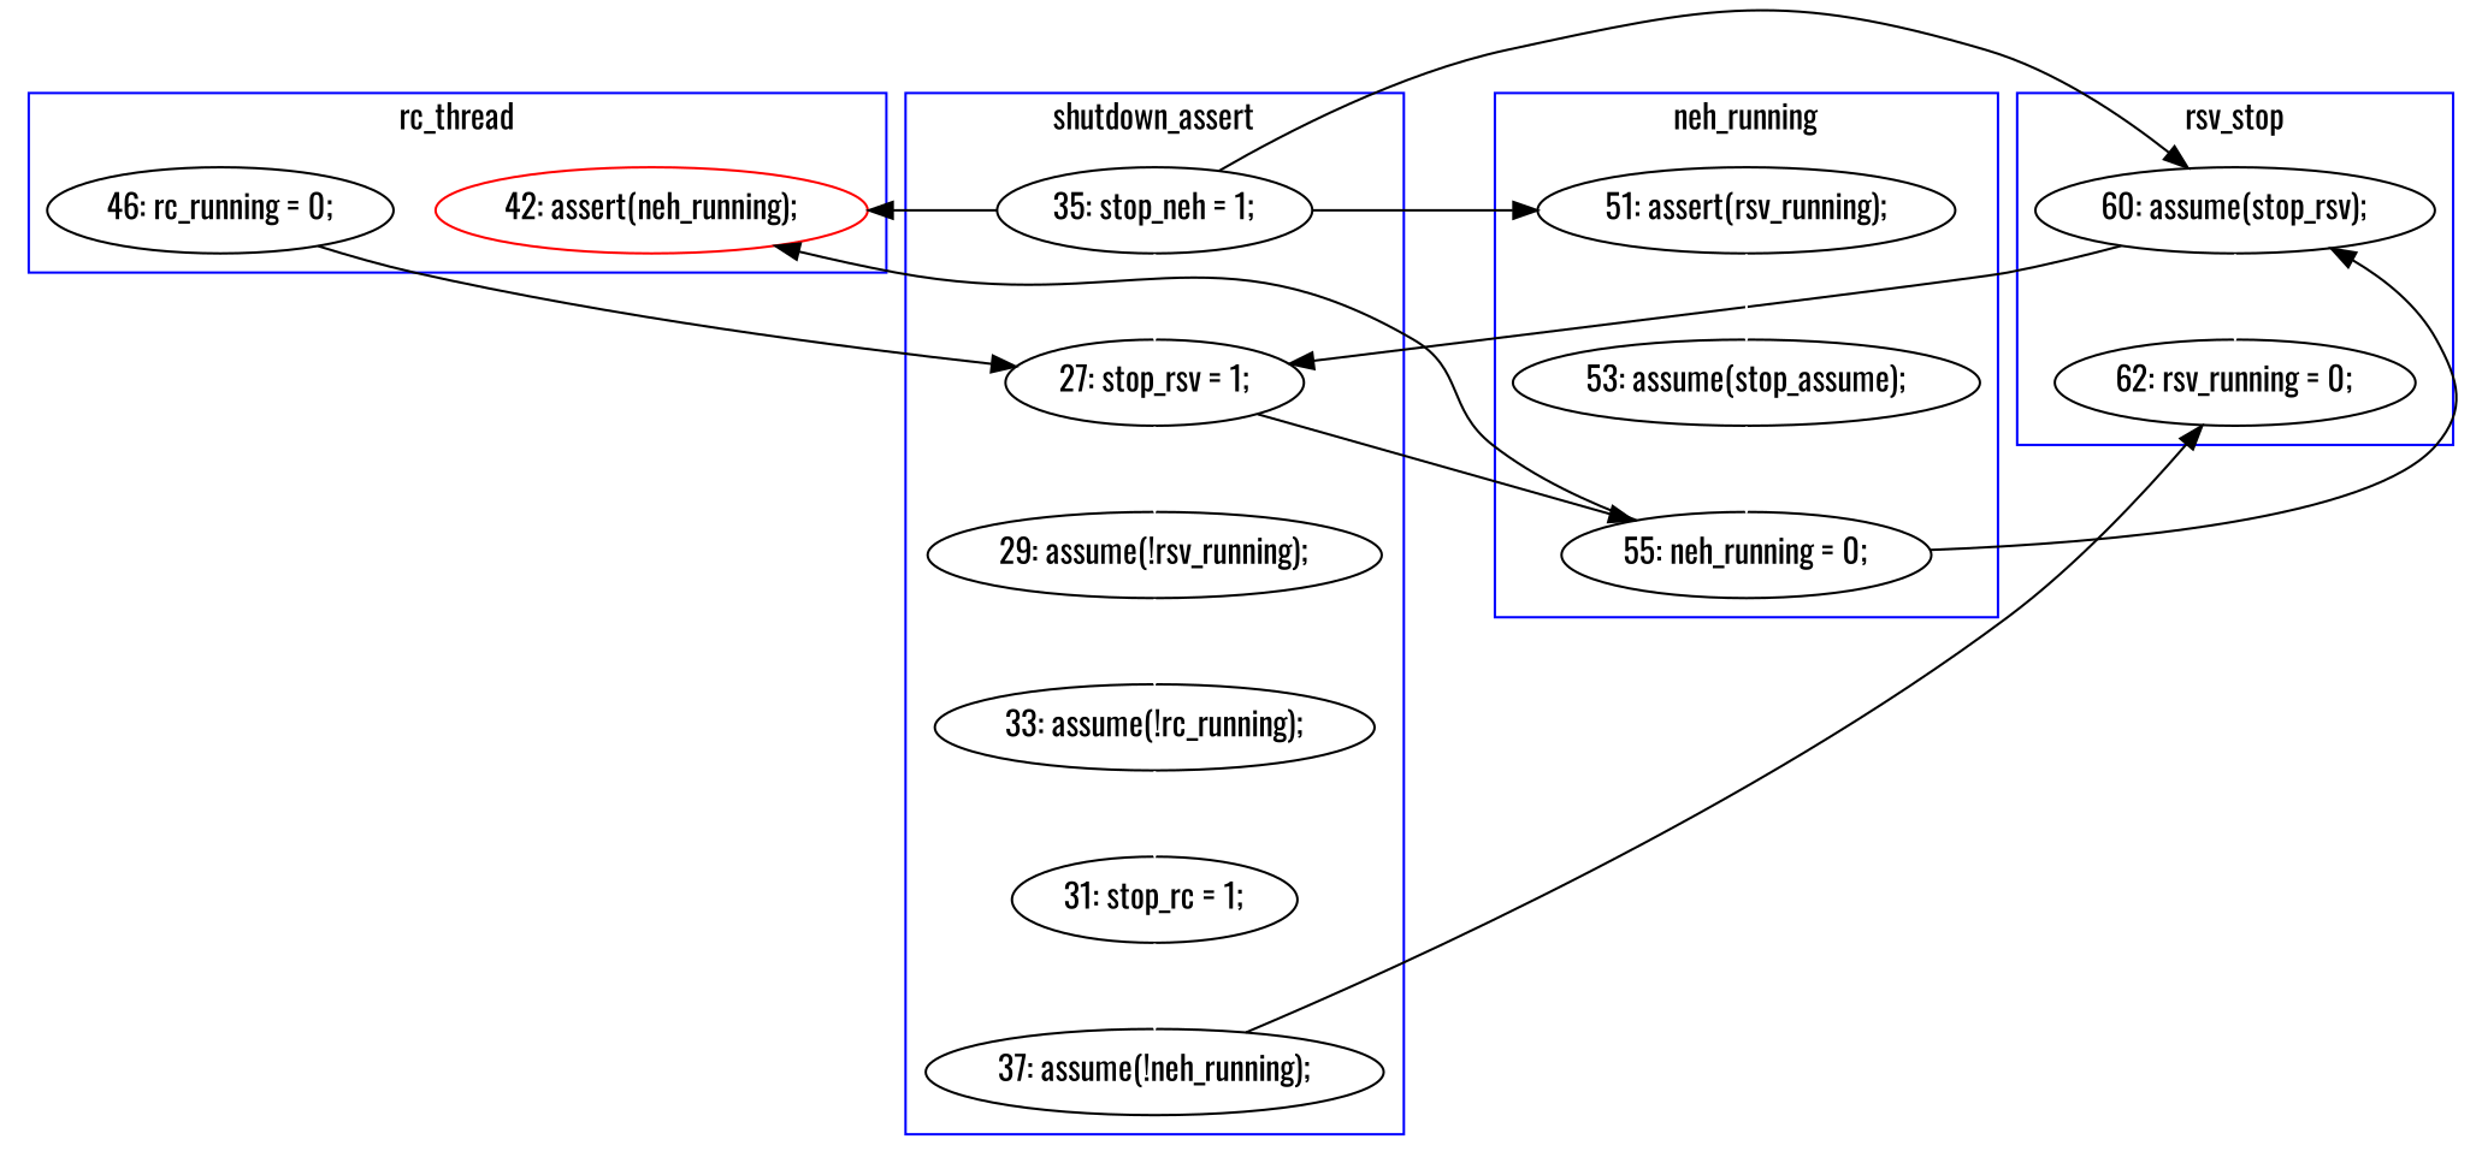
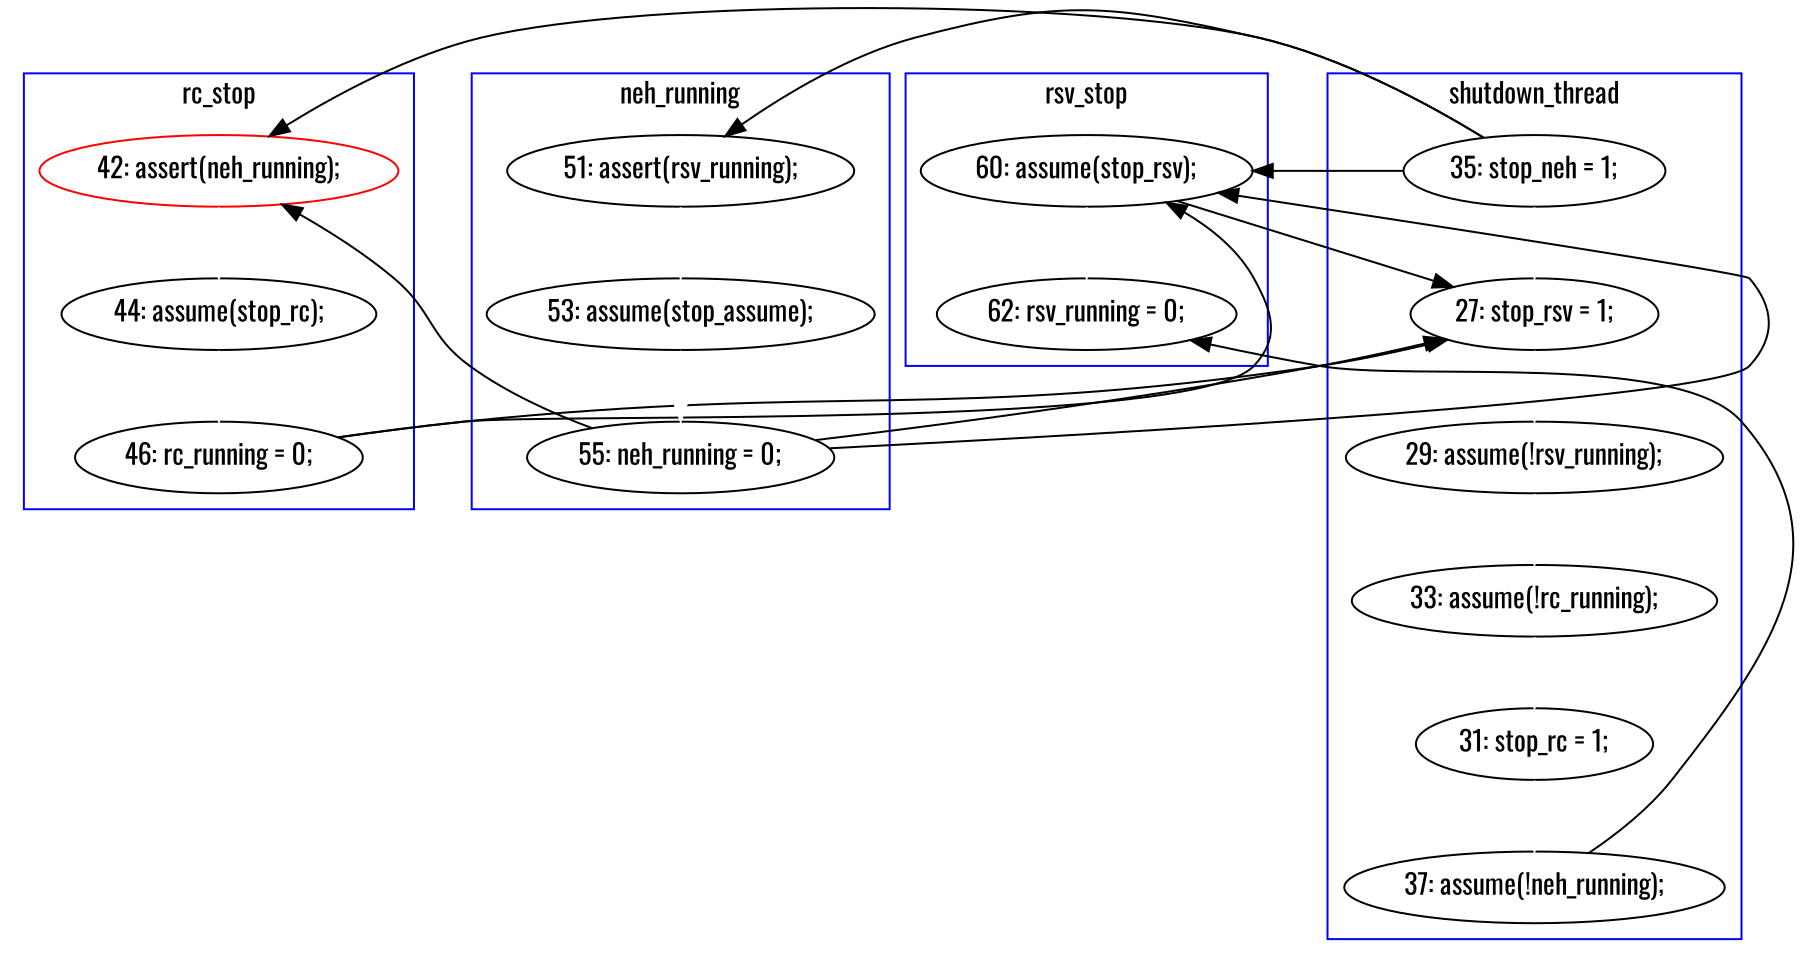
  digraph {
    fontname=Oswald
    node [fontname=Oswald]
    edge [color=white fontname=Oswald style=solid]
    n1 [color=red label="42: assert(neh_running);"]
+   n2 [label="44: assume(stop_rc);"]
    n3 [label="46: rc_running = 0;"]
    n4 [label="60: assume(stop_rsv);"]
    n5 [label="62: rsv_running = 0;"]
    n6 [label="35: stop_neh = 1;"]
    n7 [label="27: stop_rsv = 1;"]
    n8 [label="37: assume(!neh_running);"]
    n9 [label="29: assume(!rsv_running);"]
    n10 [label="31: stop_rc = 1;"]
    n11 [label="33: assume(!rc_running);"]
    n12 [label="51: assert(rsv_running);"]
    n13 [label="55: neh_running = 0;"]
    n14 [label="53: assume(stop_assume);"]
    subgraph cluster_1 {
      color=blue
-     label=rc_thread
+     label=rc_stop
      n1
+     n2
      n3
    }
    subgraph cluster_2 {
      color=blue
      label=rsv_stop
      n4
      n5
    }
    subgraph cluster_3 {
      color=blue
-     label=shutdown_assert
+     label=shutdown_thread
      n6
      n7
      n8
      n9
      n10
      n11
    }
    subgraph cluster_4 {
      color=blue
      label=neh_running
      n12
      n13
      n14
    }
+   n1 -> n2
+   n2 -> n3
+   n3 -> n4 [color=black constraint=false]
    n3 -> n7 [color=black constraint=false]
    n4 -> n5
    n4 -> n7 [color=black constraint=false]
    n6 -> n1 [color=black constraint=false]
    n6 -> n4 [color=black constraint=false]
    n6 -> n7
    n6 -> n12 [color=black constraint=false]
    n7 -> n9
    n8 -> n5 [color=black constraint=false]
    n9 -> n11
    n10 -> n8
    n11 -> n10
    n12 -> n14
    n13 -> n1 [color=black constraint=false]
    n13 -> n4 [color=black constraint=false]
-   n7 -> n13 [color=black constraint=false]
+   n13 -> n7 [color=black constraint=false]
    n14 -> n13
  }
